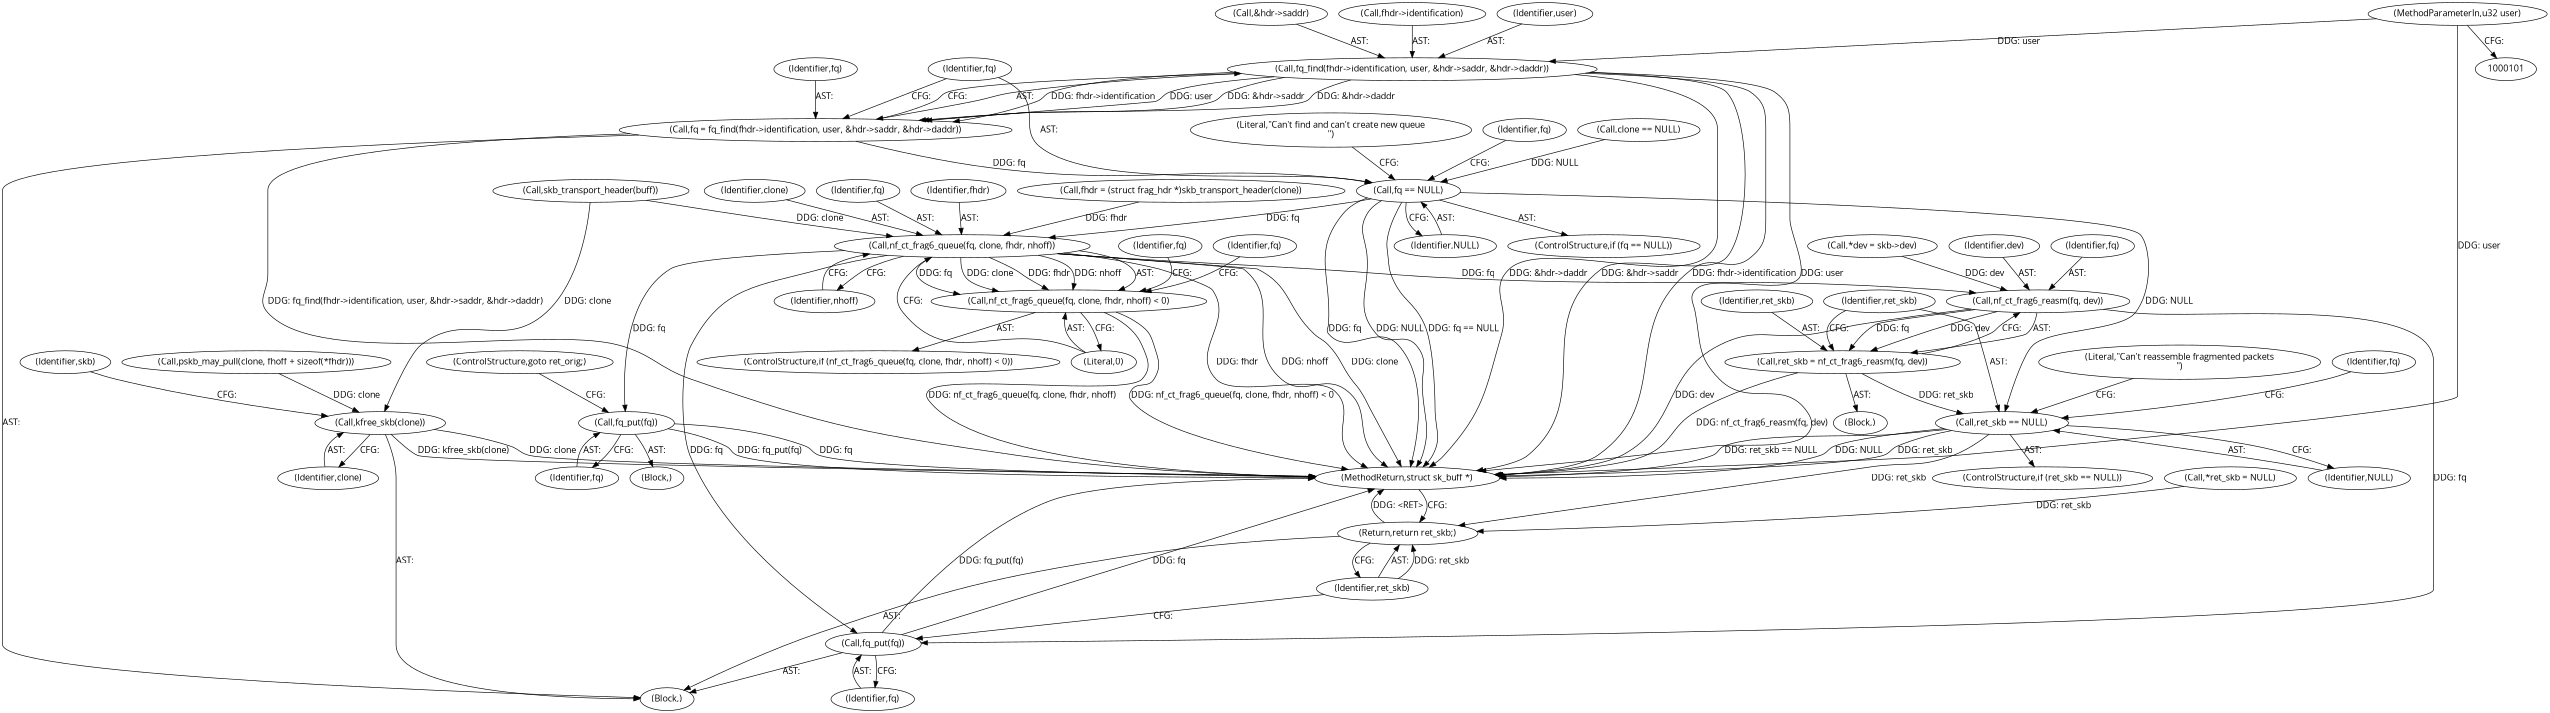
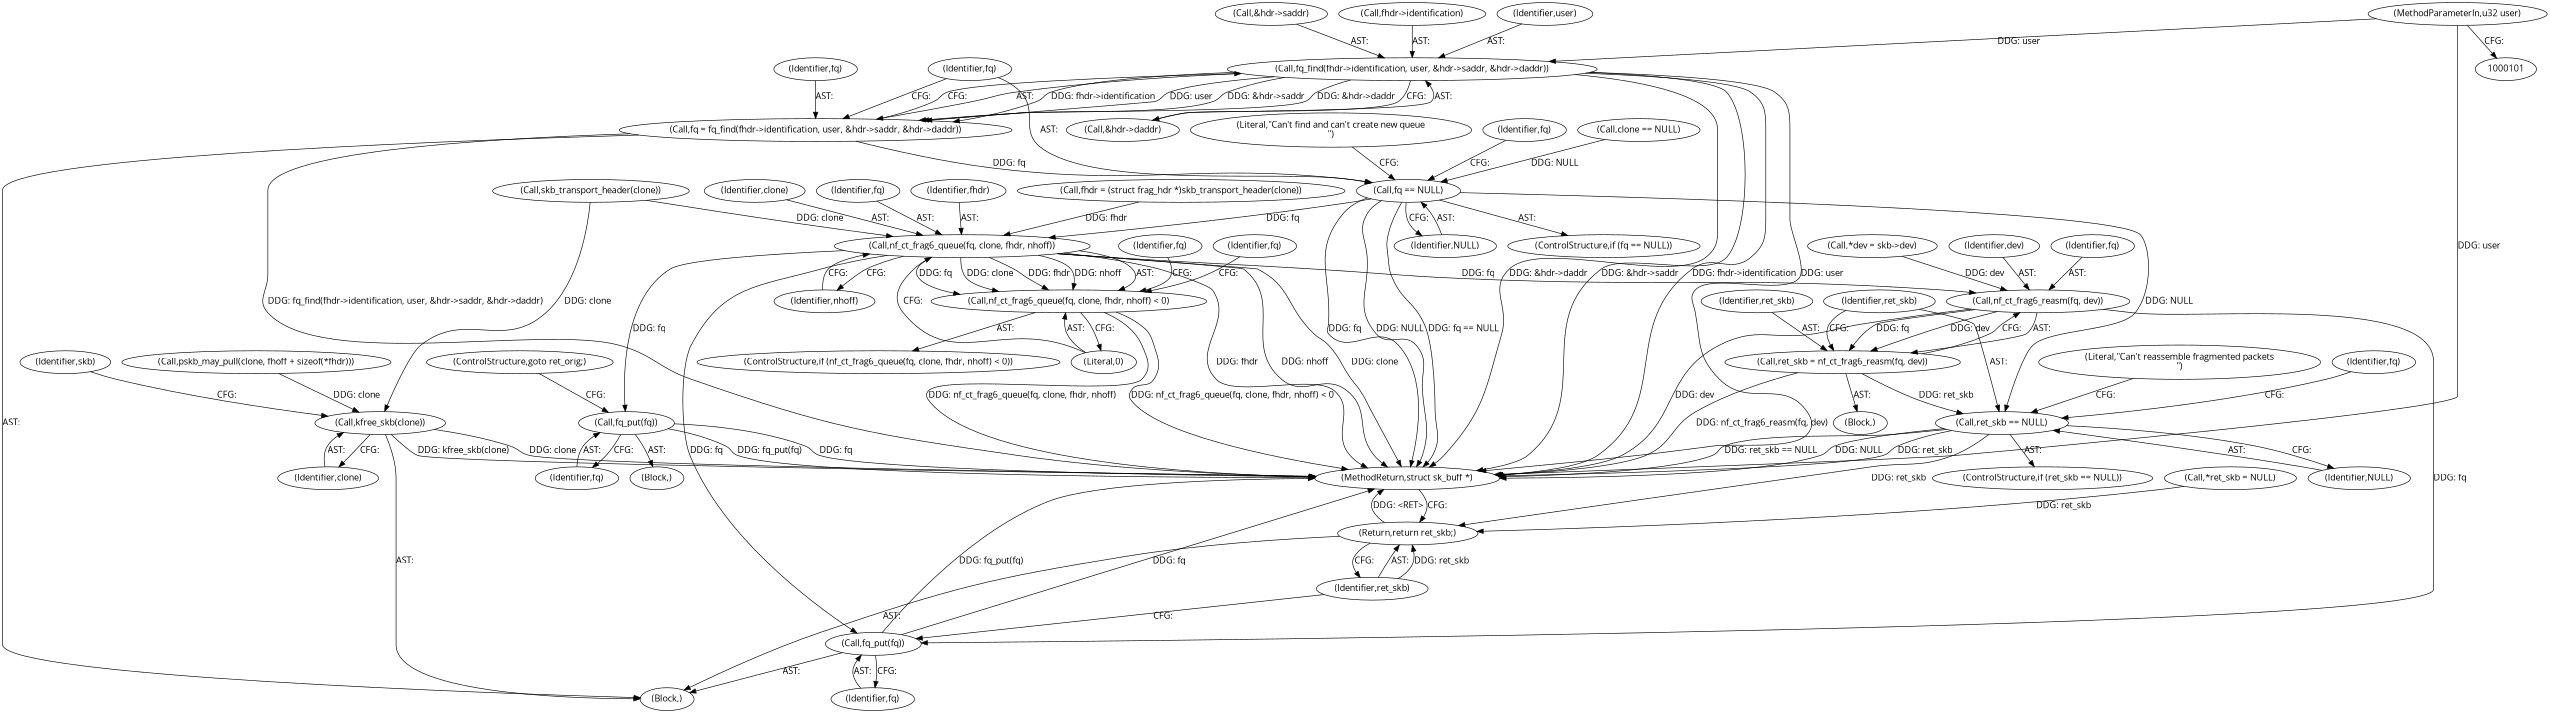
  digraph {
    fontname="Open Sans"
    node [fontname="Open Sans"]
    edge [fontname="Open Sans"]
    n1 [label="(Call,fq_find(fhdr->identification, user, &hdr->saddr, &hdr->daddr))"]
    n2 [label="(Call,fq = fq_find(fhdr->identification, user, &hdr->saddr, &hdr->daddr))"]
    n3 [label="(MethodReturn,struct sk_buff *)"]
+   n4 [label="(Call,&hdr->daddr)"]
    n5 [label="(Call,fq == NULL)"]
    n6 [label="(Block,)"]
    n7 [label="(Return,return ret_skb;)"]
    n8 [label="(MethodParameterIn,u32 user)"]
    1000101
    n10 [label="(Call,nf_ct_frag6_queue(fq, clone, fhdr, nhoff))"]
    n11 [label="(Call,ret_skb == NULL)"]
    n12 [label="(ControlStructure,if (fq == NULL))"]
    n13 [label="(Identifier,NULL)"]
    n14 [label="(Call,nf_ct_frag6_queue(fq, clone, fhdr, nhoff) < 0)"]
    n15 [label="(Call,fq_put(fq))"]
    n16 [label="(Call,nf_ct_frag6_reasm(fq, dev))"]
    n17 [label="(Call,fq_put(fq))"]
    n18 [label="(Identifier,nhoff)"]
    n19 [label="(ControlStructure,if (ret_skb == NULL))"]
    n20 [label="(Identifier,NULL)"]
    n21 [label="(Literal,0)"]
    n22 [label="(ControlStructure,if (nf_ct_frag6_queue(fq, clone, fhdr, nhoff) < 0))"]
    n23 [label="(Block,)"]
    n24 [label="(Identifier,fq)"]
    n25 [label="(Call,ret_skb = nf_ct_frag6_reasm(fq, dev))"]
    n26 [label="(Identifier,fq)"]
    n27 [label="(Call,kfree_skb(clone))"]
    n28 [label="(Identifier,clone)"]
    n29 [label="(Block,)"]
    n30 [label="(Identifier,dev)"]
    n31 [label="(Identifier,ret_skb)"]
    n32 [label="(Identifier,fq)"]
    n33 [label="(Identifier,fq)"]
    n34 [label="(Call,*ret_skb = NULL)"]
    n35 [label="(Call,clone == NULL)"]
    n36 [label="(ControlStructure,goto ret_orig;)"]
    n37 [label="(Identifier,fhdr)"]
    n38 [label="(Call,pskb_may_pull(clone, fhoff + sizeof(*fhdr)))"]
    n39 [label="(Identifier,fq)"]
    n40 [label="(Call,*dev = skb->dev)"]
    n41 [label="(Identifier,fq)"]
    n42 [label="(Call,&hdr->saddr)"]
    n43 [label="(Call,fhdr = (struct frag_hdr *)skb_transport_header(clone))"]
    n44 [label="(Call,fhdr->identification)"]
    n45 [label="(Identifier,clone)"]
    n46 [label="(Literal,\"Can't find and can't create new queue\n\")"]
    n47 [label="(Identifier,skb)"]
    n48 [label="(Identifier,fq)"]
    n49 [label="(Identifier,fq)"]
    n50 [label="(Identifier,ret_skb)"]
-   n51 [label="(Call,skb_transport_header(buff))"]
+   n51 [label="(Call,skb_transport_header(clone))"]
    n52 [label="(Literal,\"Can't reassemble fragmented packets\n\")"]
    n53 [label="(Identifier,ret_skb)"]
    n54 [label="(Identifier,fq)"]
    n55 [label="(Identifier,user)"]
    n56 [label="(Identifier,fq)"]
    n1 -> n2 [label="AST: "]
    n1 -> n2 [label="DDG: fhdr->identification"]
    n1 -> n2 [label="DDG: user"]
    n1 -> n2 [label="DDG: &hdr->saddr"]
    n1 -> n2 [label="DDG: &hdr->daddr"]
    n1 -> n3 [label="DDG: user"]
    n1 -> n3 [label="DDG: fhdr->identification"]
    n1 -> n3 [label="DDG: &hdr->saddr"]
    n1 -> n3 [label="DDG: &hdr->daddr"]
+   n1 -> n4 [label="CFG: "]
    n2 -> n1 [label="CFG: "]
    n2 -> n3 [label="DDG: fq_find(fhdr->identification, user, &hdr->saddr, &hdr->daddr)"]
    n2 -> n5 [label="DDG: fq"]
    n2 -> n6 [label="AST: "]
    n3 -> n7 [label="CFG: "]
+   n4 -> n1 [label="AST: "]
    n5 -> n3 [label="DDG: fq"]
    n5 -> n3 [label="DDG: NULL"]
    n5 -> n3 [label="DDG: fq == NULL"]
    n5 -> n10 [label="DDG: fq"]
    n5 -> n11 [label="DDG: NULL"]
    n5 -> n12 [label="AST: "]
    n5 -> n13 [label="CFG: "]
    n7 -> n3 [label="DDG: <RET>"]
    n7 -> n6 [label="AST: "]
    n7 -> n31 [label="CFG: "]
    n8 -> n1 [label="DDG: user"]
    n8 -> n3 [label="DDG: user"]
    n8 -> 1000101 [label="CFG: "]
    n10 -> n3 [label="DDG: fhdr"]
    n10 -> n3 [label="DDG: nhoff"]
    n10 -> n3 [label="DDG: clone"]
    n10 -> n14 [label="AST: "]
    n10 -> n14 [label="DDG: fq"]
    n10 -> n14 [label="DDG: clone"]
    n10 -> n14 [label="DDG: fhdr"]
    n10 -> n14 [label="DDG: nhoff"]
    n10 -> n15 [label="DDG: fq"]
    n10 -> n16 [label="DDG: fq"]
    n10 -> n17 [label="DDG: fq"]
    n10 -> n18 [label="CFG: "]
    n11 -> n3 [label="DDG: NULL"]
    n11 -> n3 [label="DDG: ret_skb"]
    n11 -> n3 [label="DDG: ret_skb == NULL"]
    n11 -> n7 [label="DDG: ret_skb"]
    n11 -> n19 [label="AST: "]
    n11 -> n20 [label="CFG: "]
    n13 -> n5 [label="AST: "]
    n14 -> n3 [label="DDG: nf_ct_frag6_queue(fq, clone, fhdr, nhoff)"]
    n14 -> n3 [label="DDG: nf_ct_frag6_queue(fq, clone, fhdr, nhoff) < 0"]
    n14 -> n21 [label="CFG: "]
    n14 -> n22 [label="AST: "]
    n15 -> n3 [label="DDG: fq"]
    n15 -> n3 [label="DDG: fq_put(fq)"]
    n15 -> n23 [label="AST: "]
    n15 -> n24 [label="CFG: "]
    n16 -> n3 [label="DDG: dev"]
    n16 -> n17 [label="DDG: fq"]
    n16 -> n25 [label="AST: "]
    n16 -> n25 [label="DDG: fq"]
    n16 -> n25 [label="DDG: dev"]
    n17 -> n3 [label="DDG: fq_put(fq)"]
    n17 -> n3 [label="DDG: fq"]
    n17 -> n6 [label="AST: "]
    n17 -> n26 [label="CFG: "]
    n18 -> n10 [label="CFG: "]
    n20 -> n11 [label="AST: "]
    n21 -> n10 [label="CFG: "]
    n21 -> n14 [label="AST: "]
    n24 -> n15 [label="AST: "]
    n25 -> n3 [label="DDG: nf_ct_frag6_reasm(fq, dev)"]
    n25 -> n11 [label="DDG: ret_skb"]
    n25 -> n16 [label="CFG: "]
    n25 -> n29 [label="AST: "]
    n26 -> n17 [label="AST: "]
    n27 -> n3 [label="DDG: kfree_skb(clone)"]
    n27 -> n3 [label="DDG: clone"]
    n27 -> n6 [label="AST: "]
    n27 -> n28 [label="CFG: "]
    n28 -> n27 [label="AST: "]
    n30 -> n16 [label="AST: "]
    n31 -> n7 [label="AST: "]
    n31 -> n7 [label="DDG: ret_skb"]
    n31 -> n17 [label="CFG: "]
    n32 -> n16 [label="AST: "]
    n33 -> n10 [label="AST: "]
    n34 -> n7 [label="DDG: ret_skb"]
    n35 -> n5 [label="DDG: NULL"]
    n36 -> n15 [label="CFG: "]
    n37 -> n10 [label="AST: "]
    n38 -> n27 [label="DDG: clone"]
    n39 -> n14 [label="CFG: "]
    n40 -> n16 [label="DDG: dev"]
    n41 -> n2 [label="CFG: "]
    n41 -> n5 [label="AST: "]
    n42 -> n1 [label="AST: "]
    n43 -> n10 [label="DDG: fhdr"]
    n44 -> n1 [label="AST: "]
    n45 -> n10 [label="AST: "]
    n46 -> n5 [label="CFG: "]
    n47 -> n27 [label="CFG: "]
    n48 -> n5 [label="CFG: "]
    n49 -> n14 [label="CFG: "]
    n50 -> n11 [label="AST: "]
    n50 -> n25 [label="CFG: "]
    n51 -> n10 [label="DDG: clone"]
    n51 -> n27 [label="DDG: clone"]
    n52 -> n11 [label="CFG: "]
    n53 -> n25 [label="AST: "]
    n54 -> n2 [label="AST: "]
    n55 -> n1 [label="AST: "]
    n56 -> n11 [label="CFG: "]
  }
